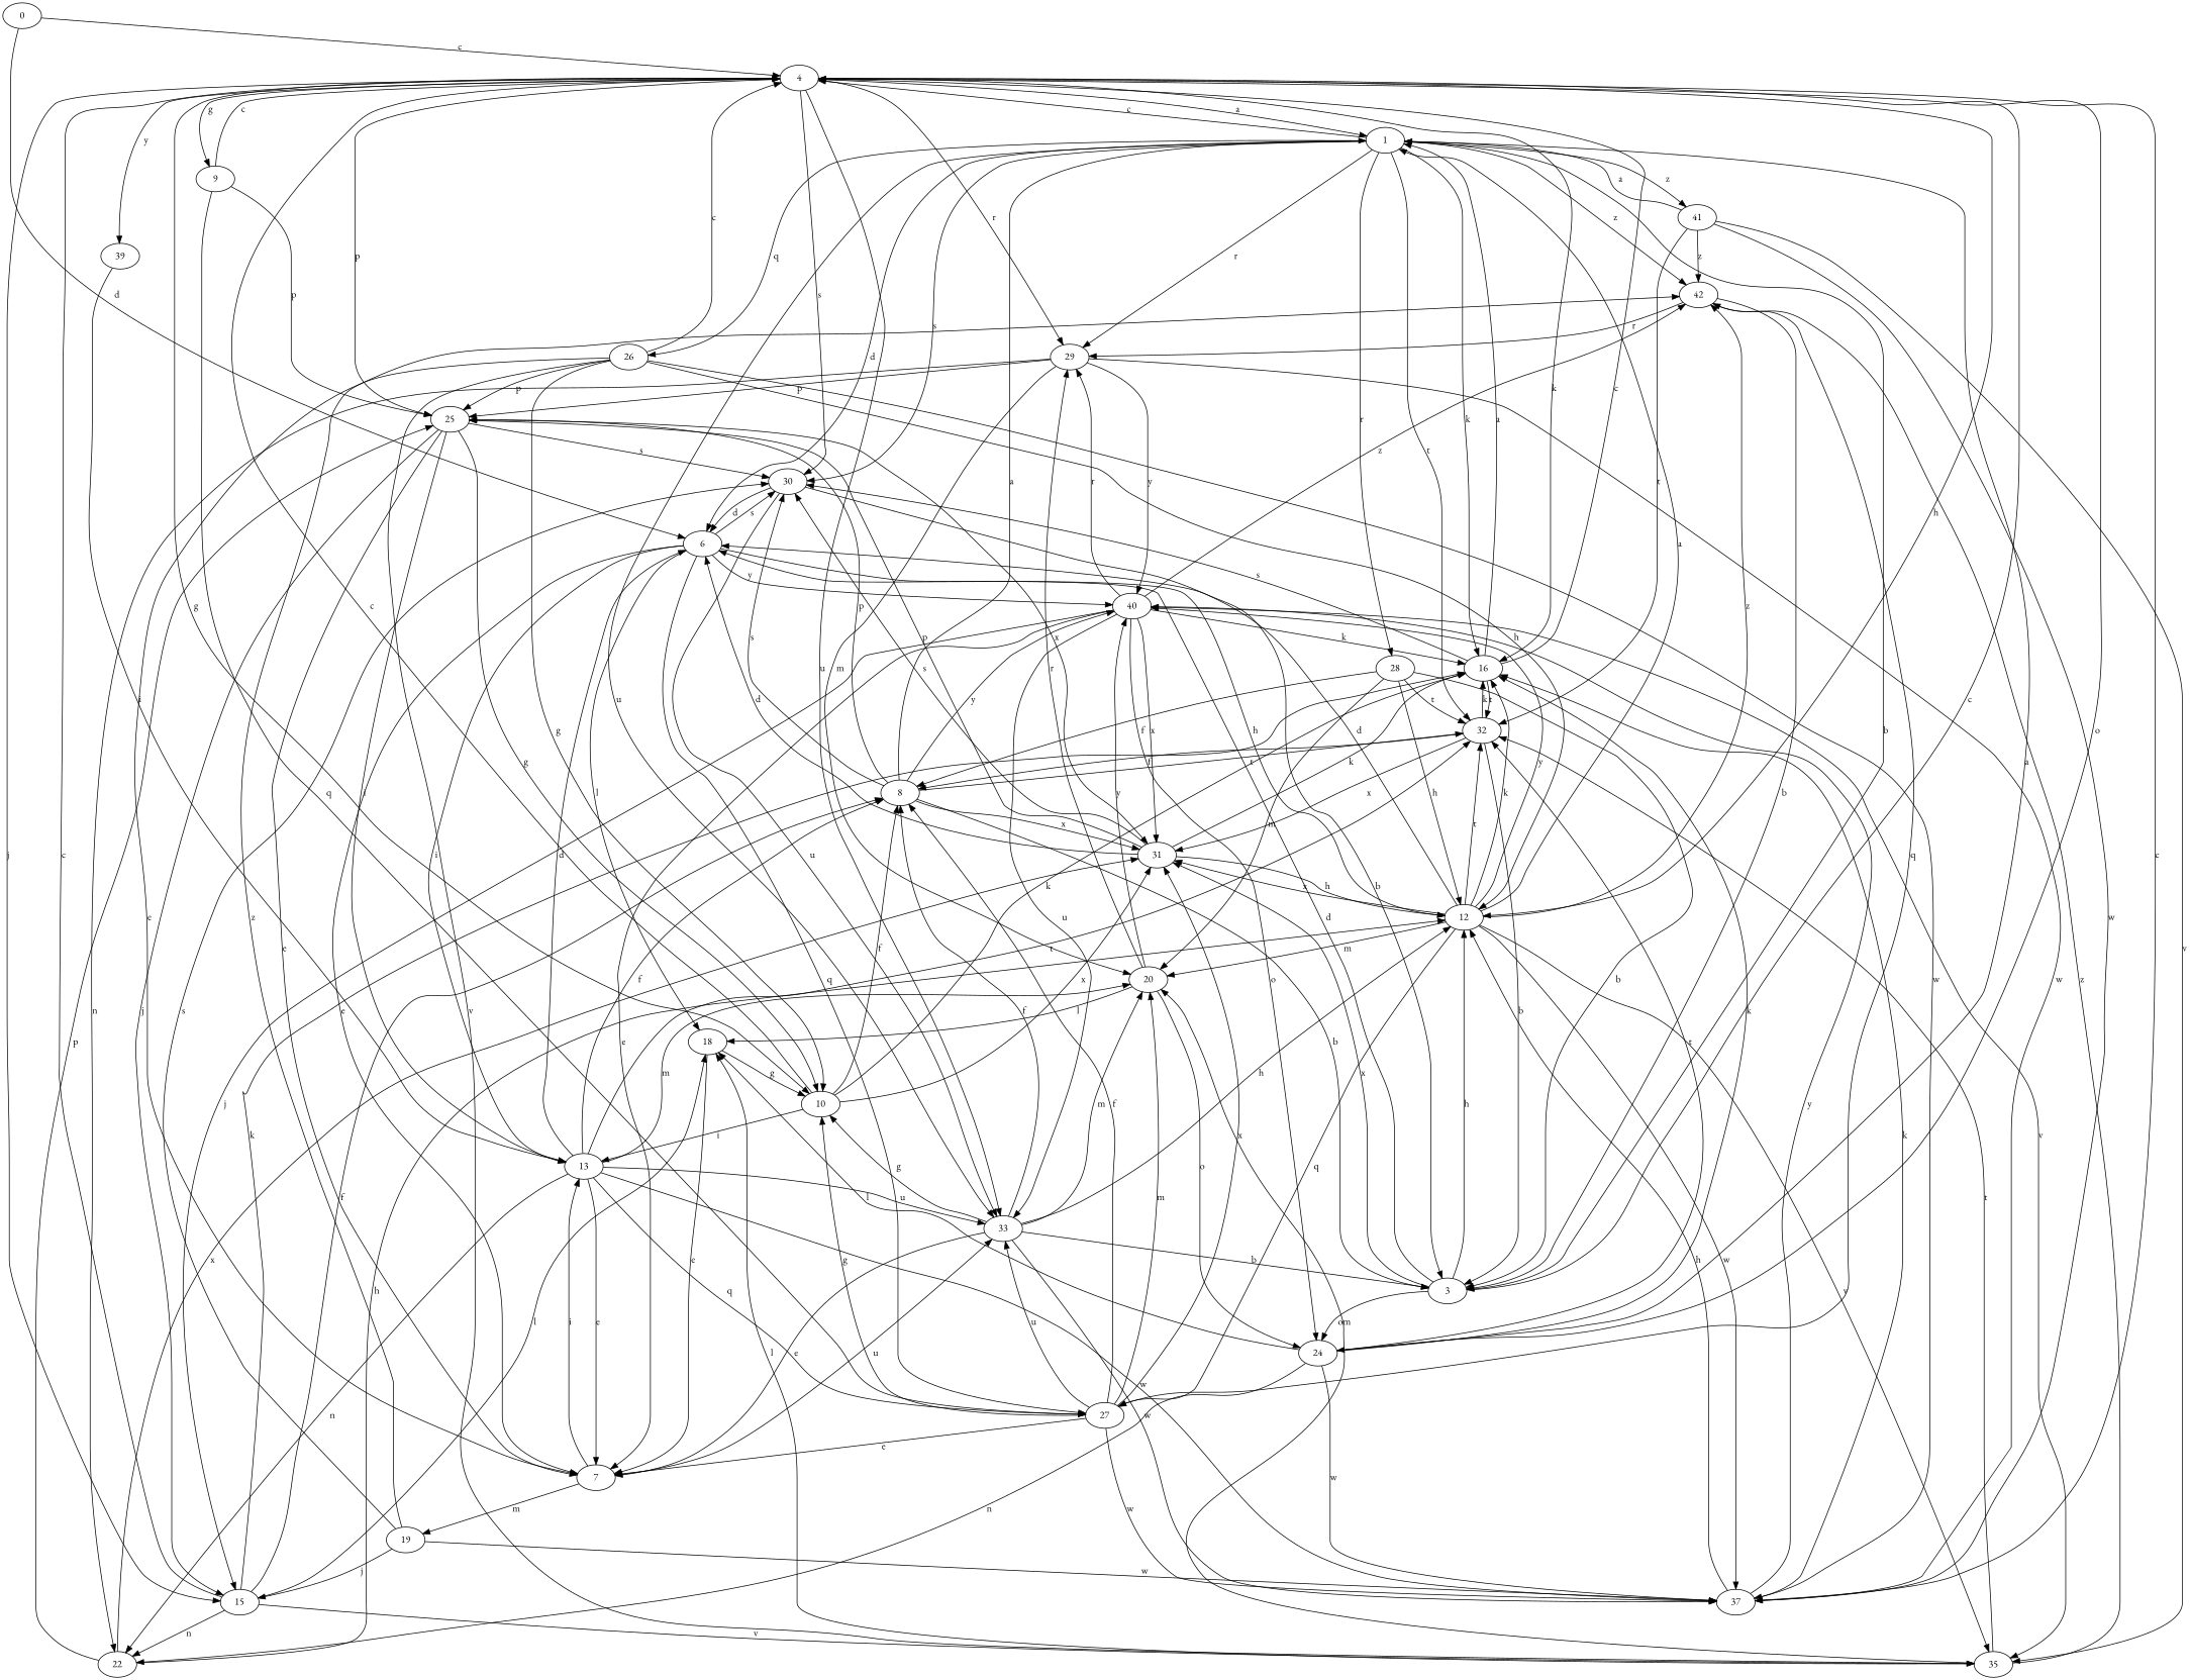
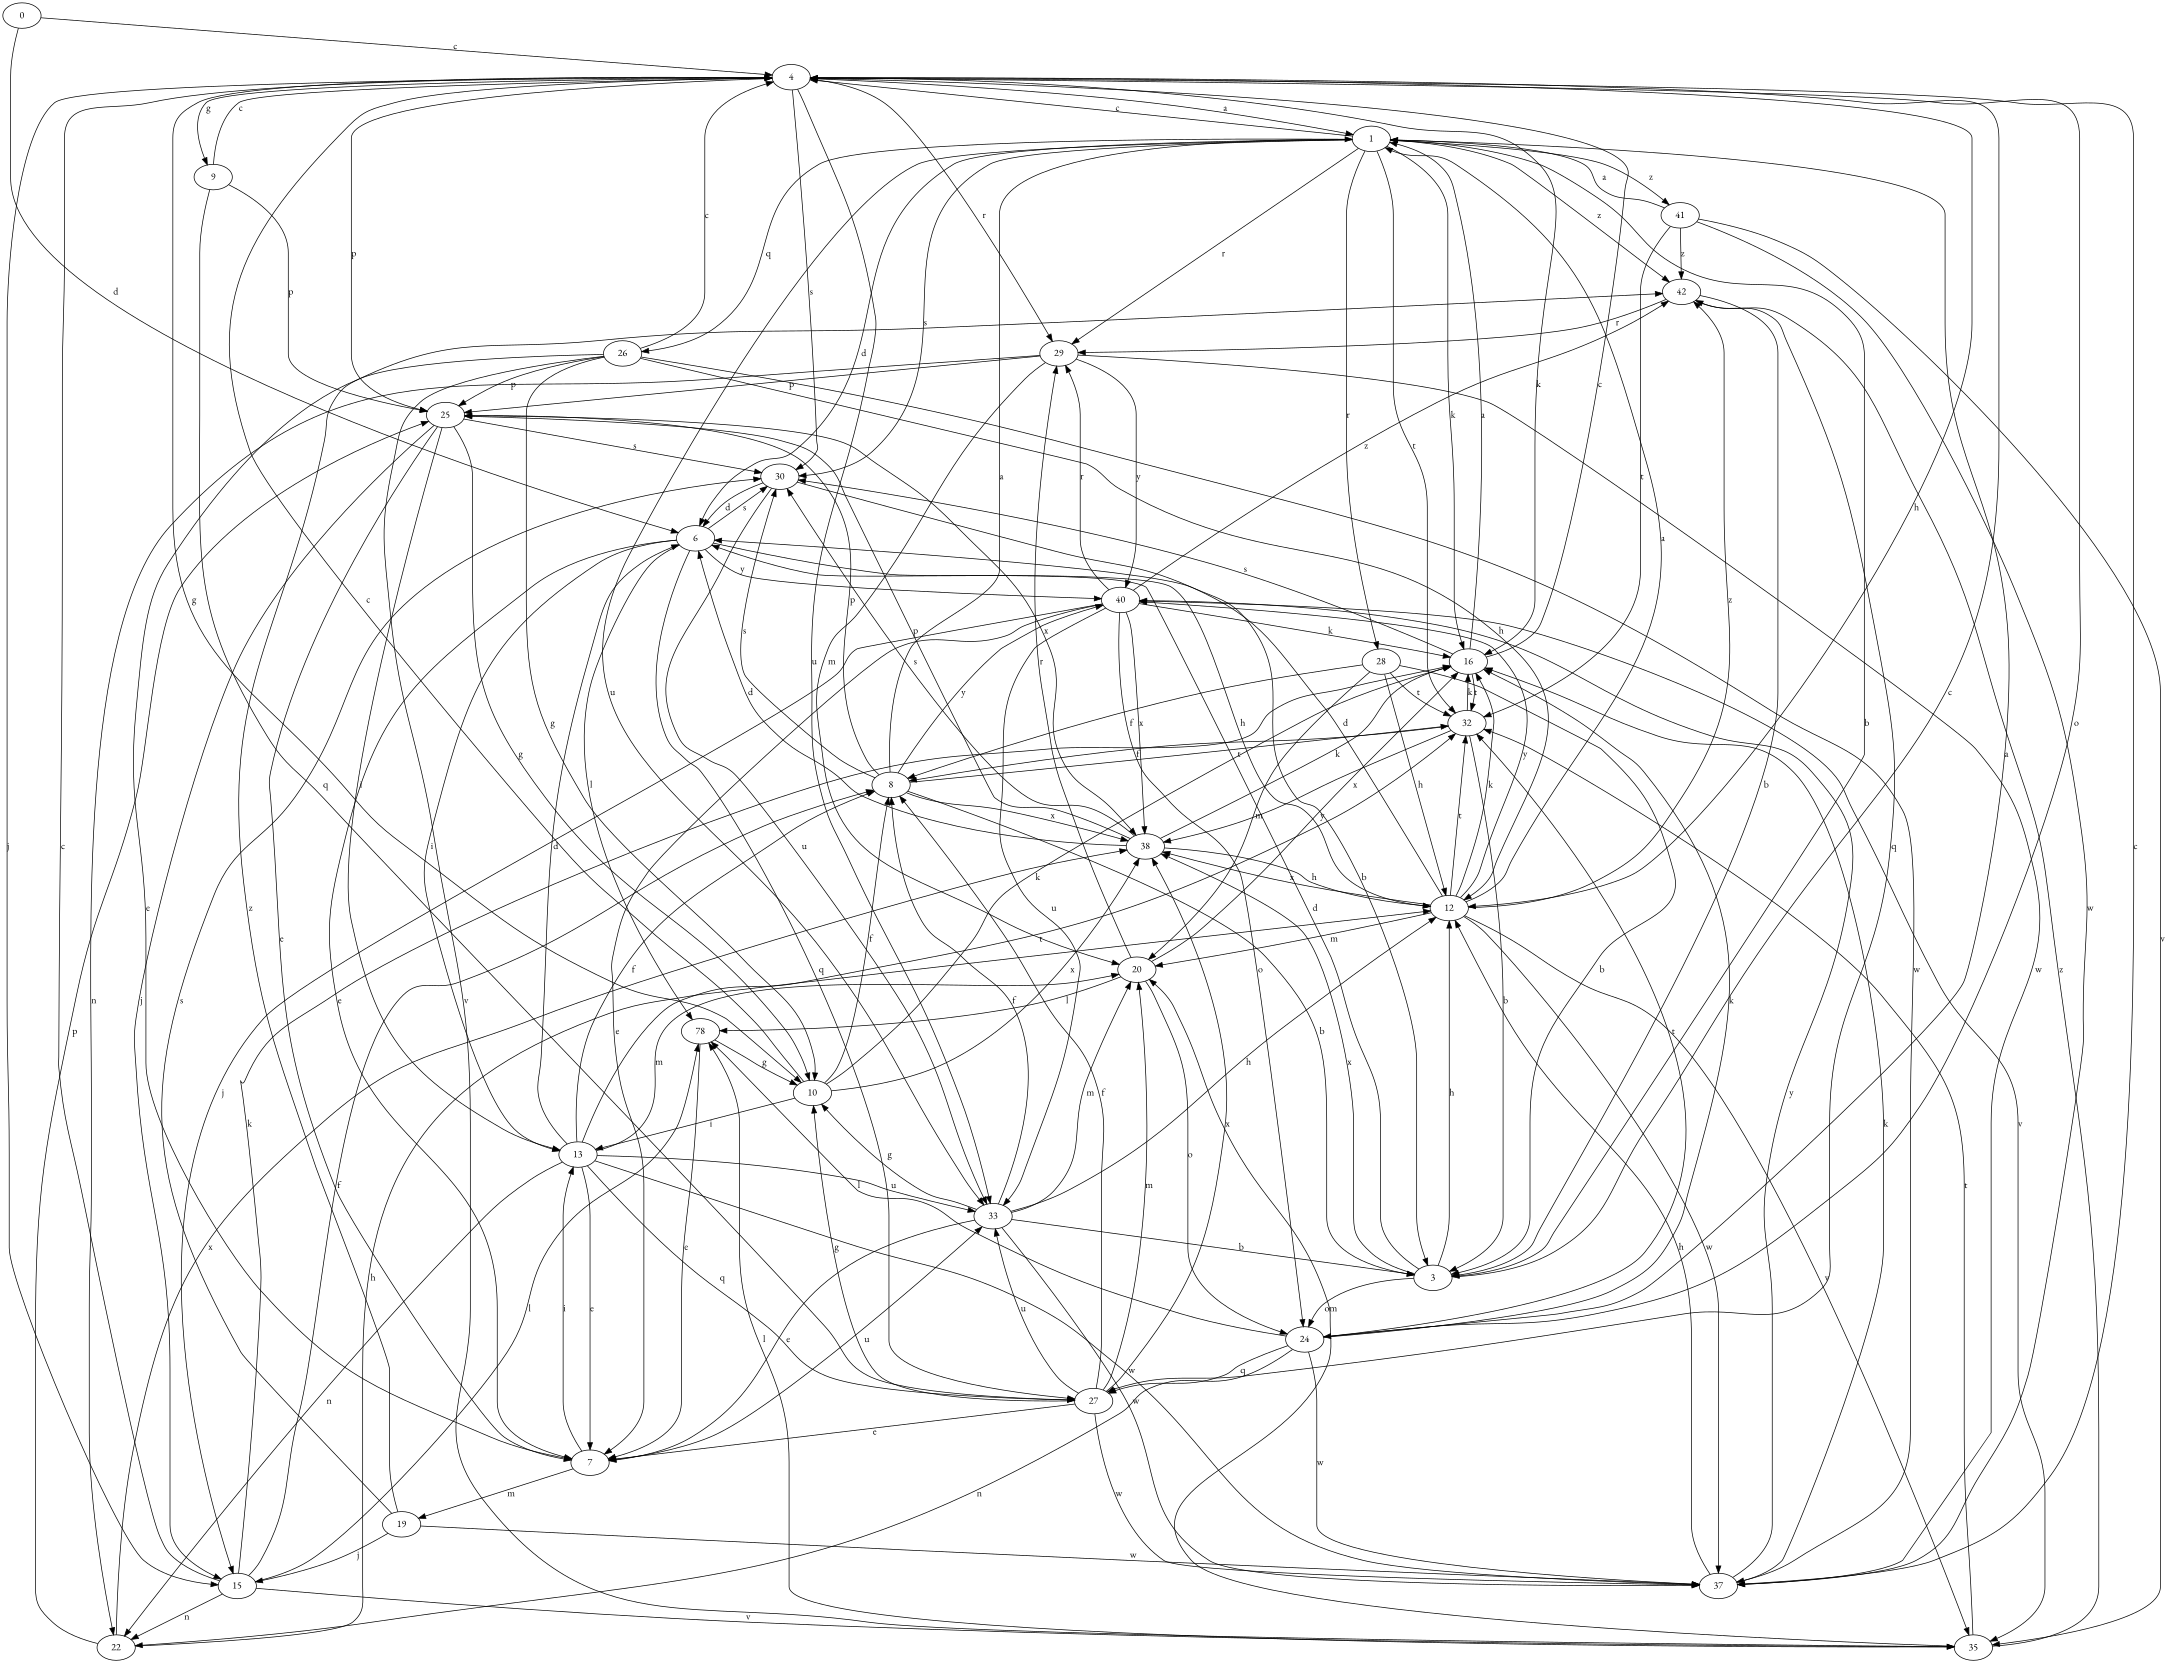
  strict digraph {
    fontname="EB Garamond"
    node [fontname="EB Garamond"]
    edge [fontname="EB Garamond"]
    0
    4
    6
    1
    16
    29
    30
    33
    12
    24
    9
    10
    15
    25
-   39
    7
    13
-   18
+   18 [label=78]
    27
    40
    3
    26
    28
    32
    41
    42
-   38 [label=31]
+   38
    35
    37
    8
    20
    22
    19
    0 -> 4 [label=c]
    0 -> 6 [label=d]
    4 -> 1 [label=a]
    4 -> 16 [label=k]
    4 -> 29 [label=r]
    4 -> 30 [label=s]
    4 -> 33 [label=u]
    4 -> 12 [label=h]
    4 -> 24 [label=o]
    4 -> 9 [label=g]
    4 -> 10 [label=g]
    4 -> 15 [label=j]
    4 -> 25 [label=p]
-   4 -> 39 [label=y]
    6 -> 30 [label=s]
    6 -> 12 [label=h]
    6 -> 7 [label=e]
    6 -> 13 [label=i]
    6 -> 18 [label=l]
    6 -> 27 [label=q]
    6 -> 40 [label=y]
    1 -> 4 [label=c]
    1 -> 6 [label=d]
    1 -> 16 [label=k]
    1 -> 29 [label=r]
    1 -> 30 [label=s]
    1 -> 33 [label=u]
    1 -> 3 [label=b]
    1 -> 26 [label=q]
    1 -> 28 [label=r]
    1 -> 32 [label=t]
    1 -> 41 [label=z]
    1 -> 42 [label=z]
    16 -> 4 [label=c]
    16 -> 1 [label=a]
    16 -> 30 [label=s]
    16 -> 32 [label=t]
    29 -> 25 [label=p]
    29 -> 40 [label=y]
    29 -> 37 [label=w]
    29 -> 20 [label=m]
    29 -> 22 [label=n]
    30 -> 6 [label=d]
    30 -> 33 [label=u]
    30 -> 3 [label=b]
    33 -> 12 [label=h]
    33 -> 10 [label=g]
    33 -> 7 [label=e]
    33 -> 3 [label=b]
    33 -> 37 [label=w]
    33 -> 8 [label=f]
    33 -> 20 [label=m]
    12 -> 6 [label=d]
    12 -> 1 [label=a]
    12 -> 16 [label=k]
    12 -> 40 [label=y]
    12 -> 32 [label=t]
    12 -> 42 [label=z]
    12 -> 38 [label=x]
    12 -> 35 [label=v]
    12 -> 37 [label=w]
    12 -> 20 [label=m]
    24 -> 1 [label=a]
    24 -> 16 [label=k]
    24 -> 18 [label=l]
-   12 -> 27 [label=q]
+   24 -> 27 [label=q]
    24 -> 32 [label=t]
    24 -> 37 [label=w]
    24 -> 22 [label=n]
    9 -> 4 [label=c]
    9 -> 25 [label=p]
    9 -> 27 [label=q]
    10 -> 4 [label=c]
    10 -> 16 [label=k]
    10 -> 13 [label=i]
    10 -> 38 [label=x]
    10 -> 8 [label=f]
    15 -> 4 [label=c]
    15 -> 16 [label=k]
    15 -> 18 [label=l]
    15 -> 35 [label=v]
    15 -> 8 [label=f]
    15 -> 22 [label=n]
    25 -> 30 [label=s]
    25 -> 10 [label=g]
    25 -> 15 [label=j]
    25 -> 7 [label=e]
    25 -> 13 [label=i]
    25 -> 38 [label=x]
-   39 -> 13 [label=i]
    7 -> 33 [label=u]
    7 -> 13 [label=i]
    7 -> 19 [label=m]
    13 -> 6 [label=d]
    13 -> 33 [label=u]
    13 -> 7 [label=e]
    13 -> 27 [label=q]
    13 -> 32 [label=t]
    13 -> 37 [label=w]
    13 -> 8 [label=f]
    13 -> 20 [label=m]
    13 -> 22 [label=n]
    18 -> 10 [label=g]
    18 -> 7 [label=e]
    27 -> 33 [label=u]
    27 -> 10 [label=g]
    27 -> 7 [label=e]
    27 -> 38 [label=x]
    27 -> 37 [label=w]
    27 -> 8 [label=f]
    27 -> 20 [label=m]
    40 -> 16 [label=k]
    40 -> 29 [label=r]
    40 -> 33 [label=u]
    40 -> 24 [label=o]
    40 -> 15 [label=j]
    40 -> 7 [label=e]
    40 -> 42 [label=z]
    40 -> 38 [label=x]
    40 -> 35 [label=v]
    3 -> 4 [label=c]
    3 -> 6 [label=d]
    3 -> 12 [label=h]
    3 -> 24 [label=o]
    3 -> 38 [label=x]
    26 -> 4 [label=c]
    26 -> 12 [label=h]
    26 -> 10 [label=g]
    26 -> 25 [label=p]
    26 -> 7 [label=e]
    26 -> 35 [label=v]
    26 -> 37 [label=w]
    28 -> 12 [label=h]
    28 -> 3 [label=b]
    28 -> 32 [label=t]
    28 -> 8 [label=f]
    28 -> 20 [label=m]
    32 -> 16 [label=k]
    32 -> 3 [label=b]
    32 -> 38 [label=x]
    32 -> 8 [label=f]
    41 -> 1 [label=a]
    41 -> 32 [label=t]
    41 -> 42 [label=z]
    41 -> 35 [label=v]
    41 -> 37 [label=w]
    42 -> 29 [label=r]
    42 -> 27 [label=q]
    42 -> 3 [label=b]
    38 -> 6 [label=d]
    38 -> 16 [label=k]
    38 -> 30 [label=s]
    38 -> 12 [label=h]
    38 -> 25 [label=p]
    35 -> 18 [label=l]
    35 -> 32 [label=t]
    35 -> 42 [label=z]
    35 -> 20 [label=m]
    37 -> 4 [label=c]
    37 -> 16 [label=k]
    37 -> 12 [label=h]
    37 -> 40 [label=y]
    8 -> 1 [label=a]
    8 -> 30 [label=s]
    8 -> 25 [label=p]
    8 -> 40 [label=y]
    8 -> 3 [label=b]
    8 -> 32 [label=t]
    8 -> 38 [label=x]
    20 -> 29 [label=r]
    20 -> 24 [label=o]
    20 -> 18 [label=l]
-   20 -> 40 [label=y]
+   20 -> 16 [label=y]
    22 -> 12 [label=h]
    22 -> 25 [label=p]
    22 -> 38 [label=x]
    19 -> 30 [label=s]
    19 -> 15 [label=j]
    19 -> 42 [label=z]
    19 -> 37 [label=w]
  }
